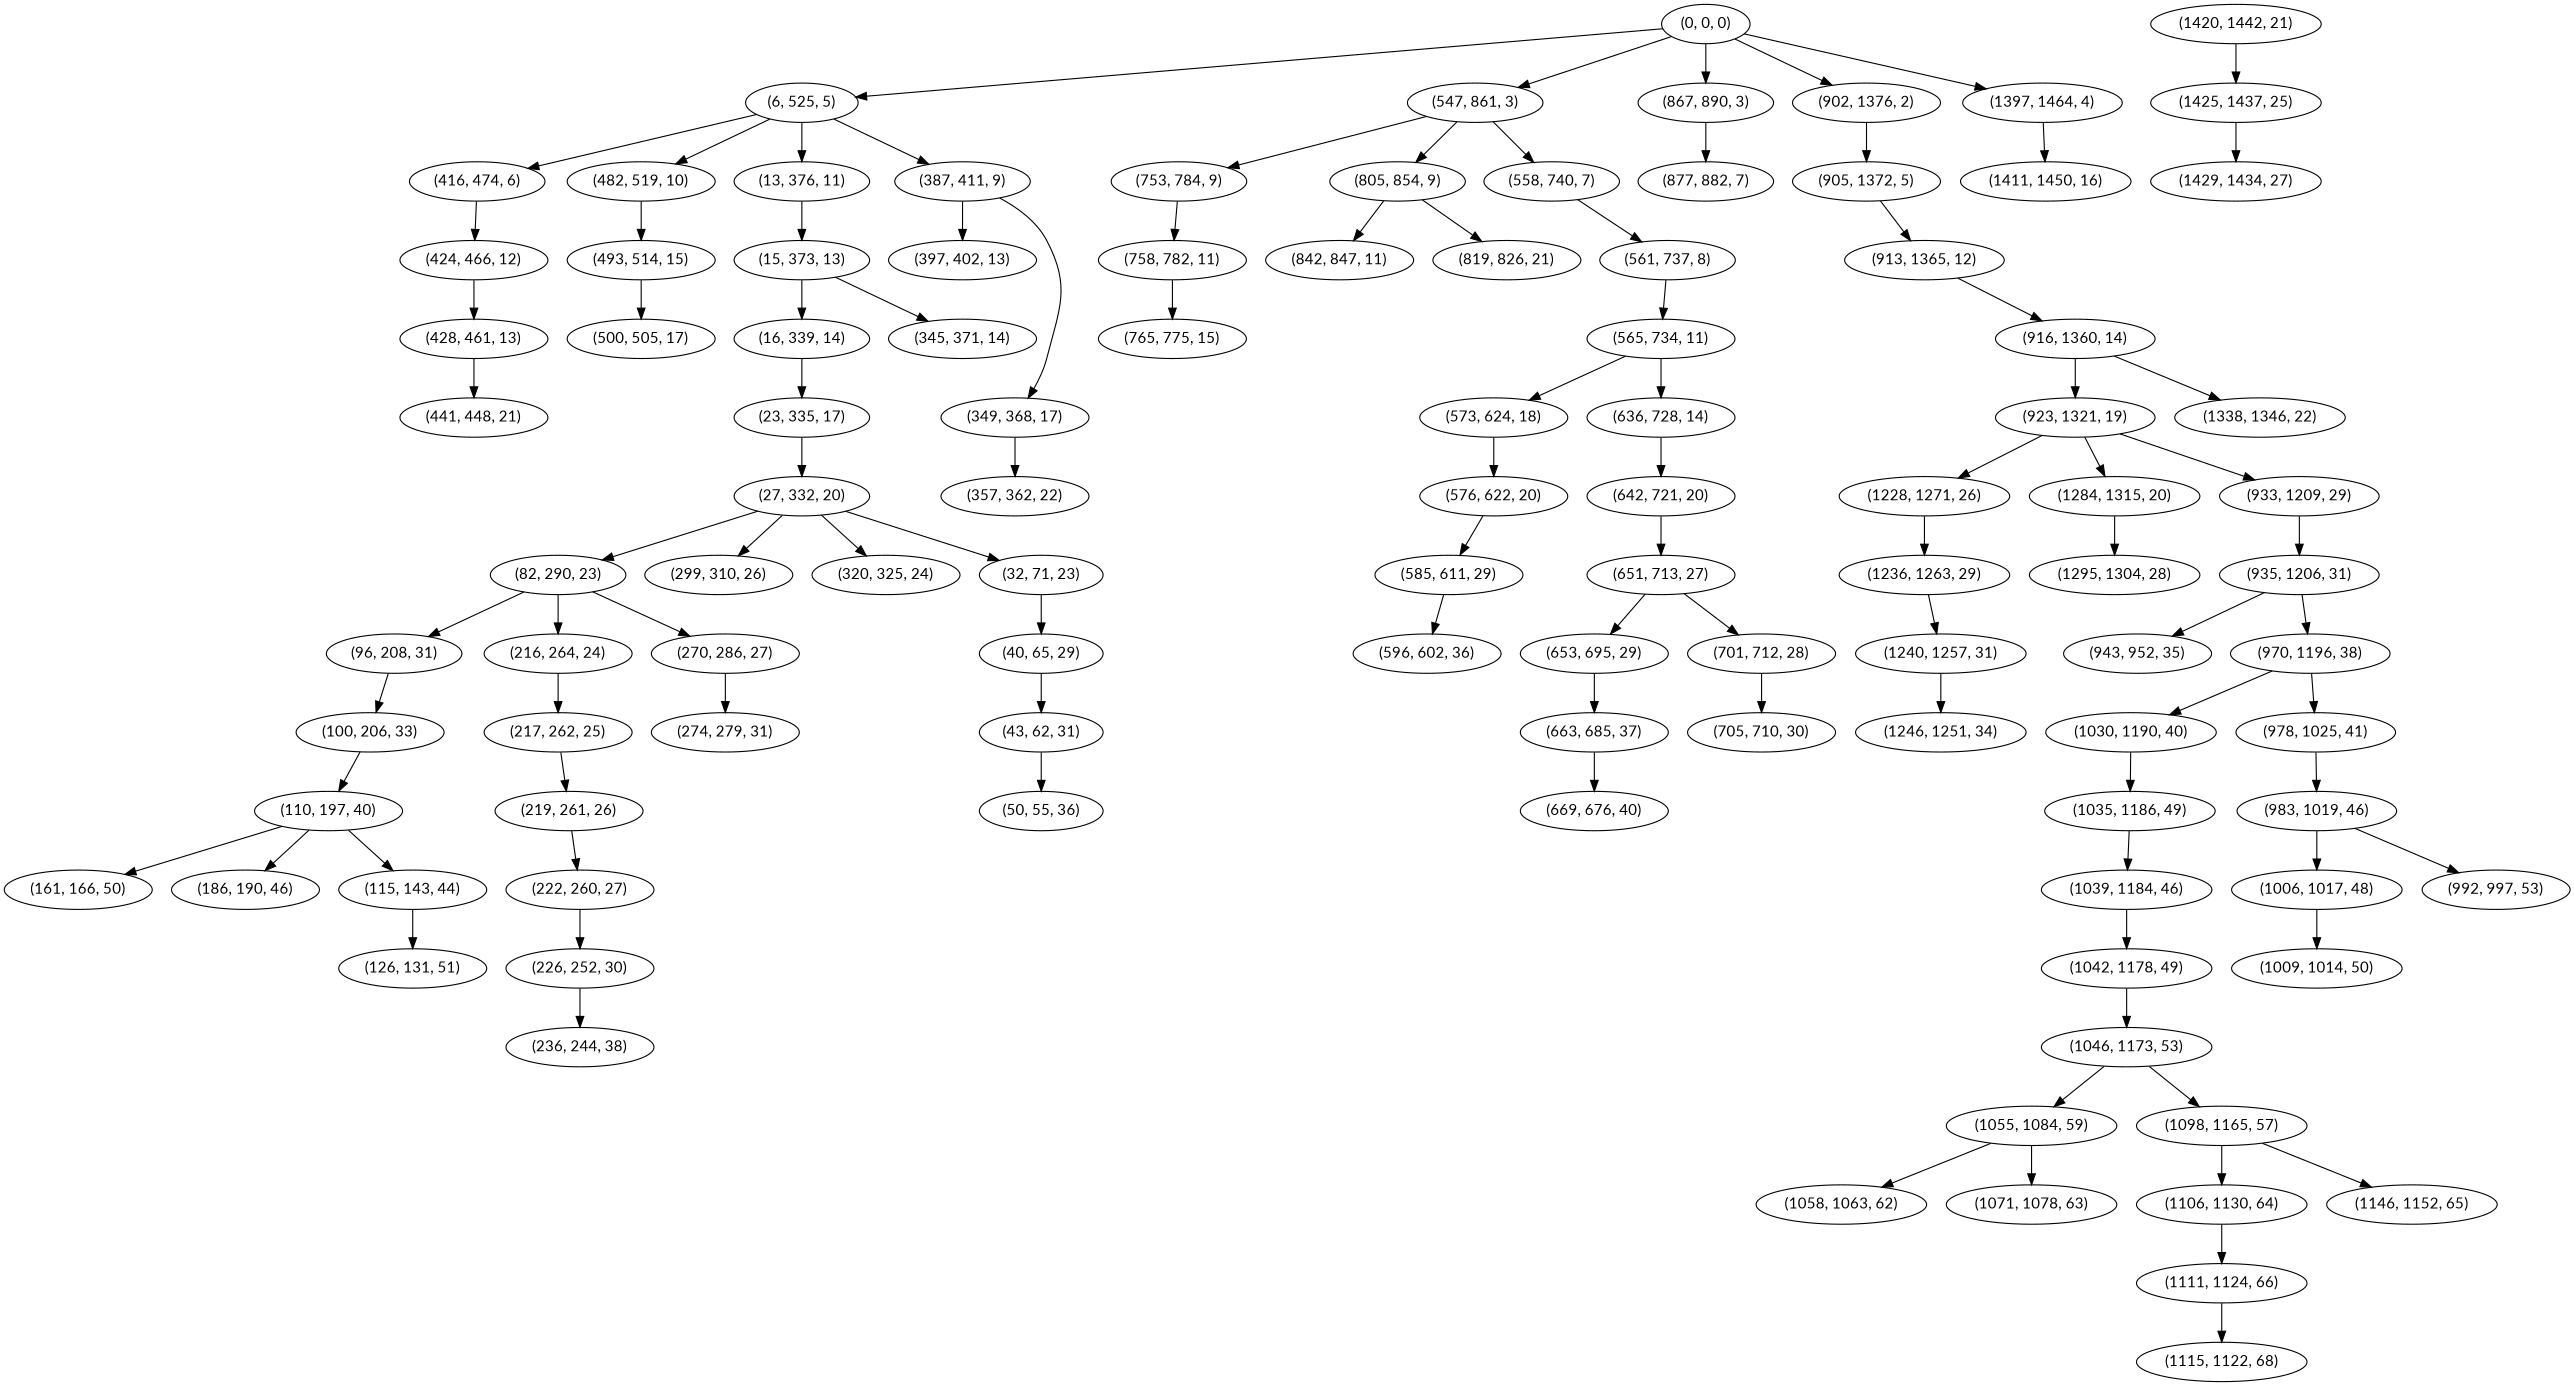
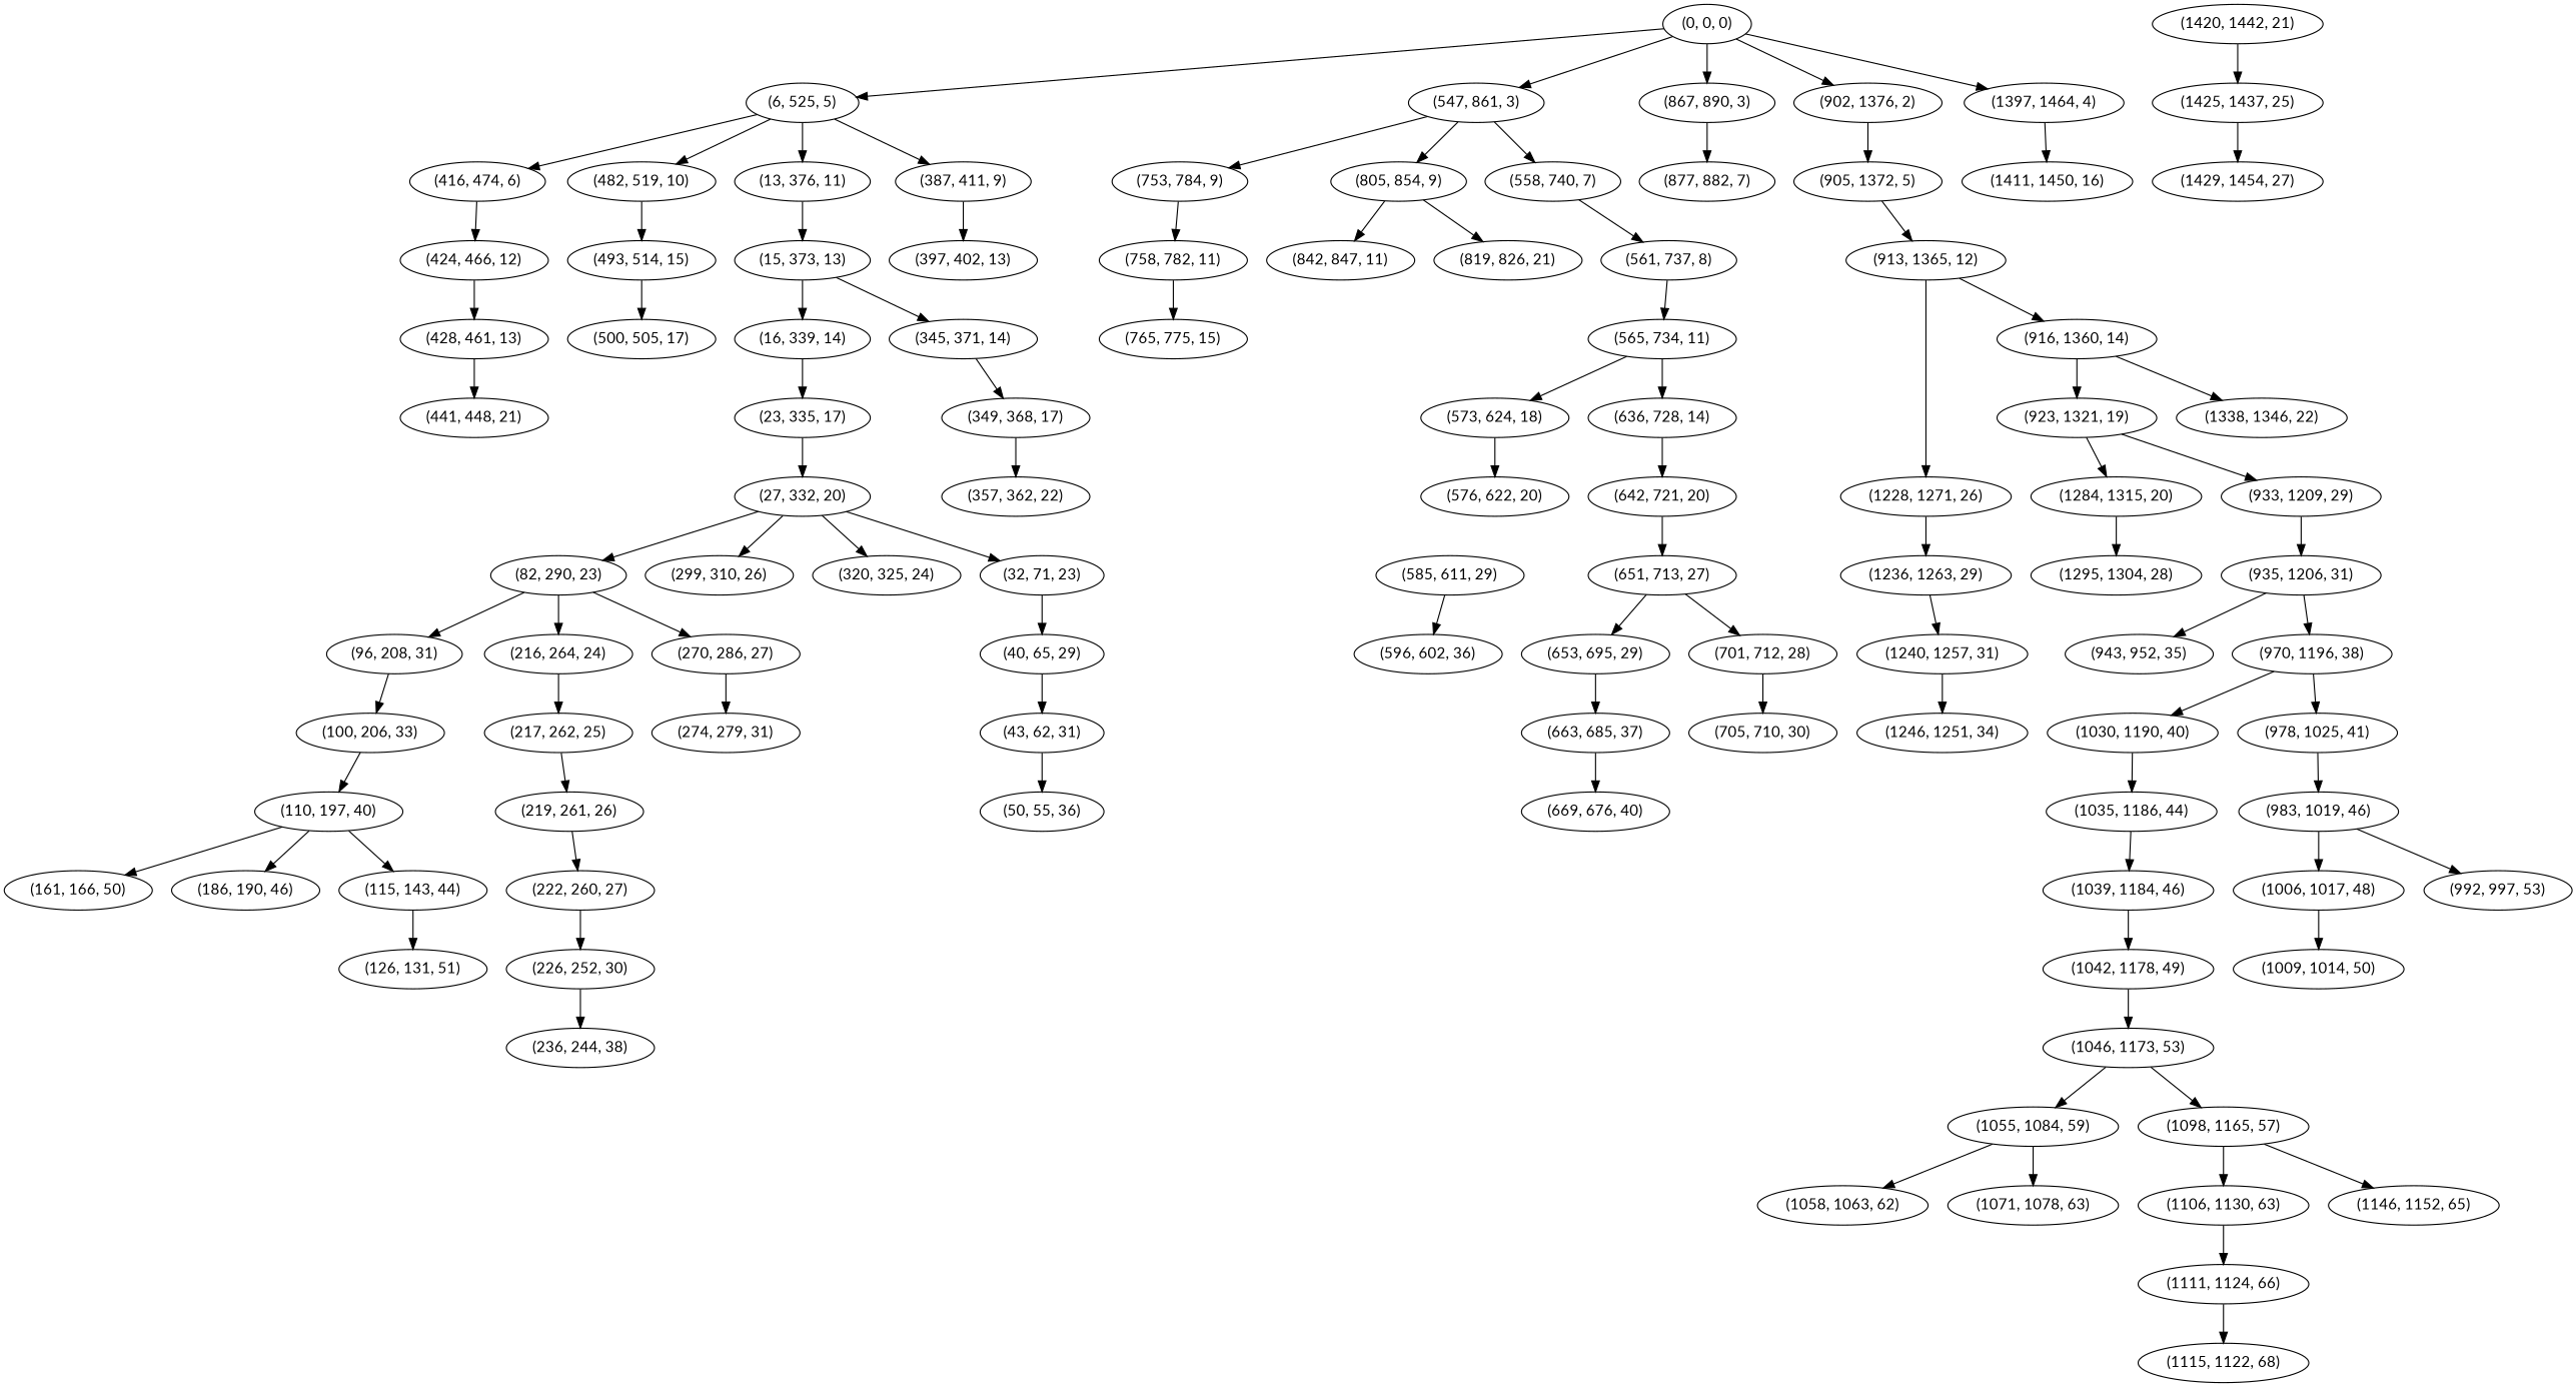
  digraph {
    fontname=Lato
    node [fontname=Lato]
    edge [fontname=Lato]
    "(0, 0, 0)"
    "(6, 525, 5)"
    "(547, 861, 3)"
    "(867, 890, 3)"
    "(902, 1376, 2)"
    "(1397, 1464, 4)"
    "(13, 376, 11)"
    "(387, 411, 9)"
    "(416, 474, 6)"
    "(482, 519, 10)"
    "(558, 740, 7)"
    "(753, 784, 9)"
    "(805, 854, 9)"
    "(877, 882, 7)"
    "(905, 1372, 5)"
    "(1411, 1450, 16)"
    "(15, 373, 13)"
    "(397, 402, 13)"
    "(424, 466, 12)"
    "(493, 514, 15)"
    "(16, 339, 14)"
    "(345, 371, 14)"
    "(23, 335, 17)"
    "(349, 368, 17)"
    "(27, 332, 20)"
    "(32, 71, 23)"
    "(82, 290, 23)"
    "(299, 310, 26)"
    "(320, 325, 24)"
    "(40, 65, 29)"
    "(96, 208, 31)"
    "(216, 264, 24)"
    "(270, 286, 27)"
    "(43, 62, 31)"
    "(50, 55, 36)"
    "(100, 206, 33)"
    "(217, 262, 25)"
    "(274, 279, 31)"
    "(110, 197, 40)"
    "(115, 143, 44)"
    "(161, 166, 50)"
    "(186, 190, 46)"
    "(126, 131, 51)"
    "(219, 261, 26)"
    "(222, 260, 27)"
    "(226, 252, 30)"
    "(236, 244, 38)"
    "(357, 362, 22)"
    "(428, 461, 13)"
    "(441, 448, 21)"
    "(500, 505, 17)"
    "(561, 737, 8)"
    "(758, 782, 11)"
    "(819, 826, 21)"
    "(842, 847, 11)"
    "(565, 734, 11)"
    "(573, 624, 18)"
    "(636, 728, 14)"
    "(576, 622, 20)"
    "(642, 721, 20)"
    "(585, 611, 29)"
    "(596, 602, 36)"
    "(651, 713, 27)"
    "(653, 695, 29)"
    "(701, 712, 28)"
    "(663, 685, 37)"
    "(705, 710, 30)"
    "(669, 676, 40)"
    "(765, 775, 15)"
    "(913, 1365, 12)"
    "(916, 1360, 14)"
    "(923, 1321, 19)"
    "(1338, 1346, 22)"
    "(933, 1209, 29)"
    "(1228, 1271, 26)"
    "(1284, 1315, 20)"
    "(935, 1206, 31)"
    "(1236, 1263, 29)"
    "(1295, 1304, 28)"
    "(943, 952, 35)"
    "(970, 1196, 38)"
    "(978, 1025, 41)"
    "(1030, 1190, 40)"
    "(983, 1019, 46)"
-   "(1035, 1186, 44)" [label="(1035, 1186, 49)"]
+   "(1035, 1186, 44)"
    "(992, 997, 53)"
    "(1006, 1017, 48)"
    "(1009, 1014, 50)"
    "(1039, 1184, 46)"
    "(1042, 1178, 49)"
    "(1046, 1173, 53)"
    "(1055, 1084, 59)"
    "(1098, 1165, 57)"
    "(1058, 1063, 62)"
    "(1071, 1078, 63)"
-   "(1106, 1130, 64)"
+   "(1106, 1130, 64)" [label="(1106, 1130, 63)"]
    "(1146, 1152, 65)"
    "(1111, 1124, 66)"
    "(1115, 1122, 68)"
    "(1240, 1257, 31)"
    "(1246, 1251, 34)"
    "(1420, 1442, 21)"
    "(1425, 1437, 25)"
-   "(1429, 1434, 27)"
+   "(1429, 1434, 27)" [label="(1429, 1454, 27)"]
    "(0, 0, 0)" -> "(6, 525, 5)"
    "(0, 0, 0)" -> "(547, 861, 3)"
    "(0, 0, 0)" -> "(867, 890, 3)"
    "(0, 0, 0)" -> "(902, 1376, 2)"
    "(0, 0, 0)" -> "(1397, 1464, 4)"
    "(6, 525, 5)" -> "(13, 376, 11)"
    "(6, 525, 5)" -> "(387, 411, 9)"
    "(6, 525, 5)" -> "(416, 474, 6)"
    "(6, 525, 5)" -> "(482, 519, 10)"
    "(547, 861, 3)" -> "(558, 740, 7)"
    "(547, 861, 3)" -> "(753, 784, 9)"
    "(547, 861, 3)" -> "(805, 854, 9)"
    "(867, 890, 3)" -> "(877, 882, 7)"
    "(902, 1376, 2)" -> "(905, 1372, 5)"
    "(1397, 1464, 4)" -> "(1411, 1450, 16)"
    "(13, 376, 11)" -> "(15, 373, 13)"
    "(387, 411, 9)" -> "(397, 402, 13)"
    "(416, 474, 6)" -> "(424, 466, 12)"
    "(482, 519, 10)" -> "(493, 514, 15)"
    "(558, 740, 7)" -> "(561, 737, 8)"
    "(753, 784, 9)" -> "(758, 782, 11)"
    "(805, 854, 9)" -> "(819, 826, 21)"
    "(805, 854, 9)" -> "(842, 847, 11)"
    "(905, 1372, 5)" -> "(913, 1365, 12)"
    "(15, 373, 13)" -> "(16, 339, 14)"
    "(15, 373, 13)" -> "(345, 371, 14)"
    "(424, 466, 12)" -> "(428, 461, 13)"
    "(493, 514, 15)" -> "(500, 505, 17)"
    "(16, 339, 14)" -> "(23, 335, 17)"
-   "(387, 411, 9)" -> "(349, 368, 17)"
+   "(345, 371, 14)" -> "(349, 368, 17)"
    "(23, 335, 17)" -> "(27, 332, 20)"
    "(349, 368, 17)" -> "(357, 362, 22)"
    "(27, 332, 20)" -> "(32, 71, 23)"
    "(27, 332, 20)" -> "(82, 290, 23)"
    "(27, 332, 20)" -> "(299, 310, 26)"
    "(27, 332, 20)" -> "(320, 325, 24)"
    "(32, 71, 23)" -> "(40, 65, 29)"
    "(82, 290, 23)" -> "(96, 208, 31)"
    "(82, 290, 23)" -> "(216, 264, 24)"
    "(82, 290, 23)" -> "(270, 286, 27)"
    "(40, 65, 29)" -> "(43, 62, 31)"
    "(96, 208, 31)" -> "(100, 206, 33)"
    "(216, 264, 24)" -> "(217, 262, 25)"
    "(270, 286, 27)" -> "(274, 279, 31)"
    "(43, 62, 31)" -> "(50, 55, 36)"
    "(100, 206, 33)" -> "(110, 197, 40)"
    "(217, 262, 25)" -> "(219, 261, 26)"
    "(110, 197, 40)" -> "(115, 143, 44)"
    "(110, 197, 40)" -> "(161, 166, 50)"
    "(110, 197, 40)" -> "(186, 190, 46)"
    "(115, 143, 44)" -> "(126, 131, 51)"
    "(219, 261, 26)" -> "(222, 260, 27)"
    "(222, 260, 27)" -> "(226, 252, 30)"
    "(226, 252, 30)" -> "(236, 244, 38)"
    "(428, 461, 13)" -> "(441, 448, 21)"
    "(561, 737, 8)" -> "(565, 734, 11)"
    "(758, 782, 11)" -> "(765, 775, 15)"
    "(565, 734, 11)" -> "(573, 624, 18)"
    "(565, 734, 11)" -> "(636, 728, 14)"
    "(573, 624, 18)" -> "(576, 622, 20)"
    "(636, 728, 14)" -> "(642, 721, 20)"
-   "(576, 622, 20)" -> "(585, 611, 29)"
    "(642, 721, 20)" -> "(651, 713, 27)"
    "(585, 611, 29)" -> "(596, 602, 36)"
    "(651, 713, 27)" -> "(653, 695, 29)"
    "(651, 713, 27)" -> "(701, 712, 28)"
    "(653, 695, 29)" -> "(663, 685, 37)"
    "(701, 712, 28)" -> "(705, 710, 30)"
    "(663, 685, 37)" -> "(669, 676, 40)"
    "(913, 1365, 12)" -> "(916, 1360, 14)"
    "(916, 1360, 14)" -> "(923, 1321, 19)"
    "(916, 1360, 14)" -> "(1338, 1346, 22)"
    "(923, 1321, 19)" -> "(933, 1209, 29)"
-   "(923, 1321, 19)" -> "(1228, 1271, 26)"
+   "(913, 1365, 12)" -> "(1228, 1271, 26)"
    "(923, 1321, 19)" -> "(1284, 1315, 20)"
    "(933, 1209, 29)" -> "(935, 1206, 31)"
    "(1228, 1271, 26)" -> "(1236, 1263, 29)"
    "(1284, 1315, 20)" -> "(1295, 1304, 28)"
    "(935, 1206, 31)" -> "(943, 952, 35)"
    "(935, 1206, 31)" -> "(970, 1196, 38)"
    "(1236, 1263, 29)" -> "(1240, 1257, 31)"
    "(970, 1196, 38)" -> "(978, 1025, 41)"
    "(970, 1196, 38)" -> "(1030, 1190, 40)"
    "(978, 1025, 41)" -> "(983, 1019, 46)"
    "(1030, 1190, 40)" -> "(1035, 1186, 44)"
    "(983, 1019, 46)" -> "(992, 997, 53)"
    "(983, 1019, 46)" -> "(1006, 1017, 48)"
    "(1035, 1186, 44)" -> "(1039, 1184, 46)"
    "(1006, 1017, 48)" -> "(1009, 1014, 50)"
    "(1039, 1184, 46)" -> "(1042, 1178, 49)"
    "(1042, 1178, 49)" -> "(1046, 1173, 53)"
    "(1046, 1173, 53)" -> "(1055, 1084, 59)"
    "(1046, 1173, 53)" -> "(1098, 1165, 57)"
    "(1055, 1084, 59)" -> "(1058, 1063, 62)"
    "(1055, 1084, 59)" -> "(1071, 1078, 63)"
    "(1098, 1165, 57)" -> "(1106, 1130, 64)"
    "(1098, 1165, 57)" -> "(1146, 1152, 65)"
    "(1106, 1130, 64)" -> "(1111, 1124, 66)"
    "(1111, 1124, 66)" -> "(1115, 1122, 68)"
    "(1240, 1257, 31)" -> "(1246, 1251, 34)"
    "(1420, 1442, 21)" -> "(1425, 1437, 25)"
    "(1425, 1437, 25)" -> "(1429, 1434, 27)"
  }
